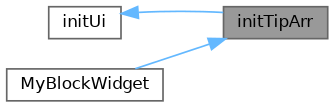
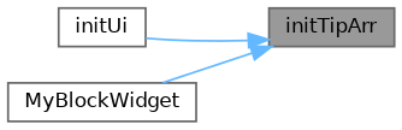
  digraph {
    rankdir=RL
    node [color=grey40 fillcolor=white fontname=Helvetica fontsize=10 shape=box style=filled]
    edge [color=steelblue1 dir=back fontname=Helvetica fontsize=10 labelfontname=Helvetica labelfontsize=10 style=solid]
    n1 [color=gray40 fillcolor=grey60 fontcolor=black height=0.2 label=initTipArr width=0.4]
    n2 [height=0.2 label=initUi width=0.4]
    n3 [height=0.2 label=MyBlockWidget width=0.4]
-   n2 -> n1
+   n1 -> n2
    n1 -> n3
  }
